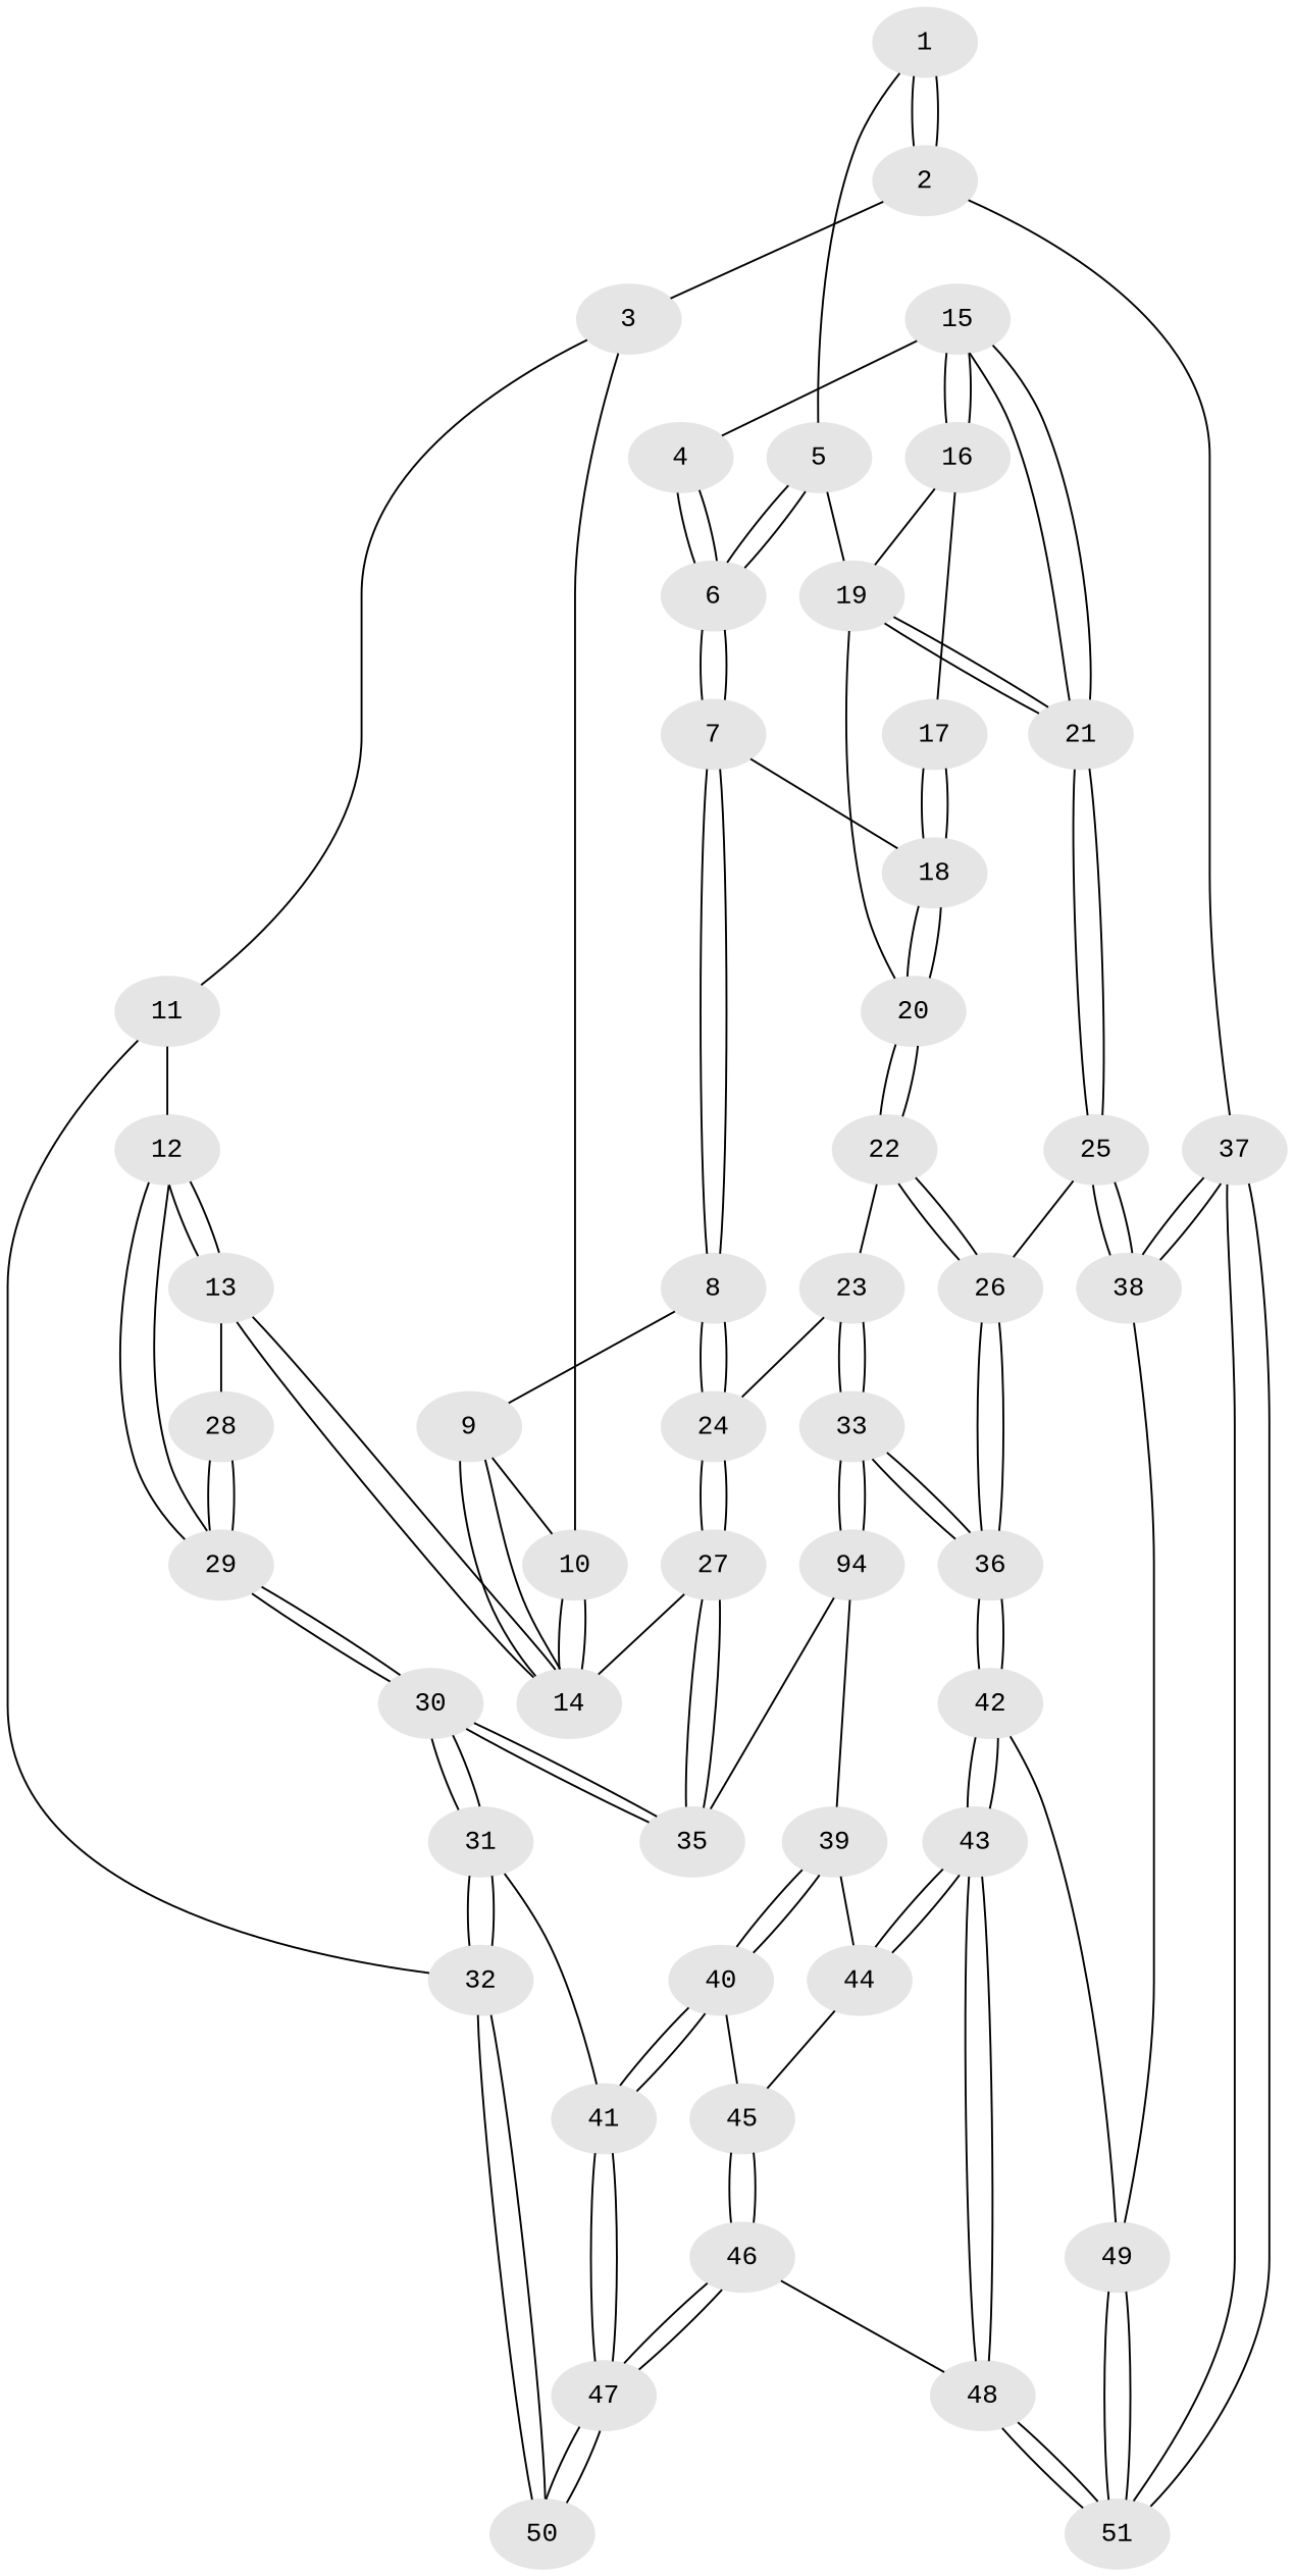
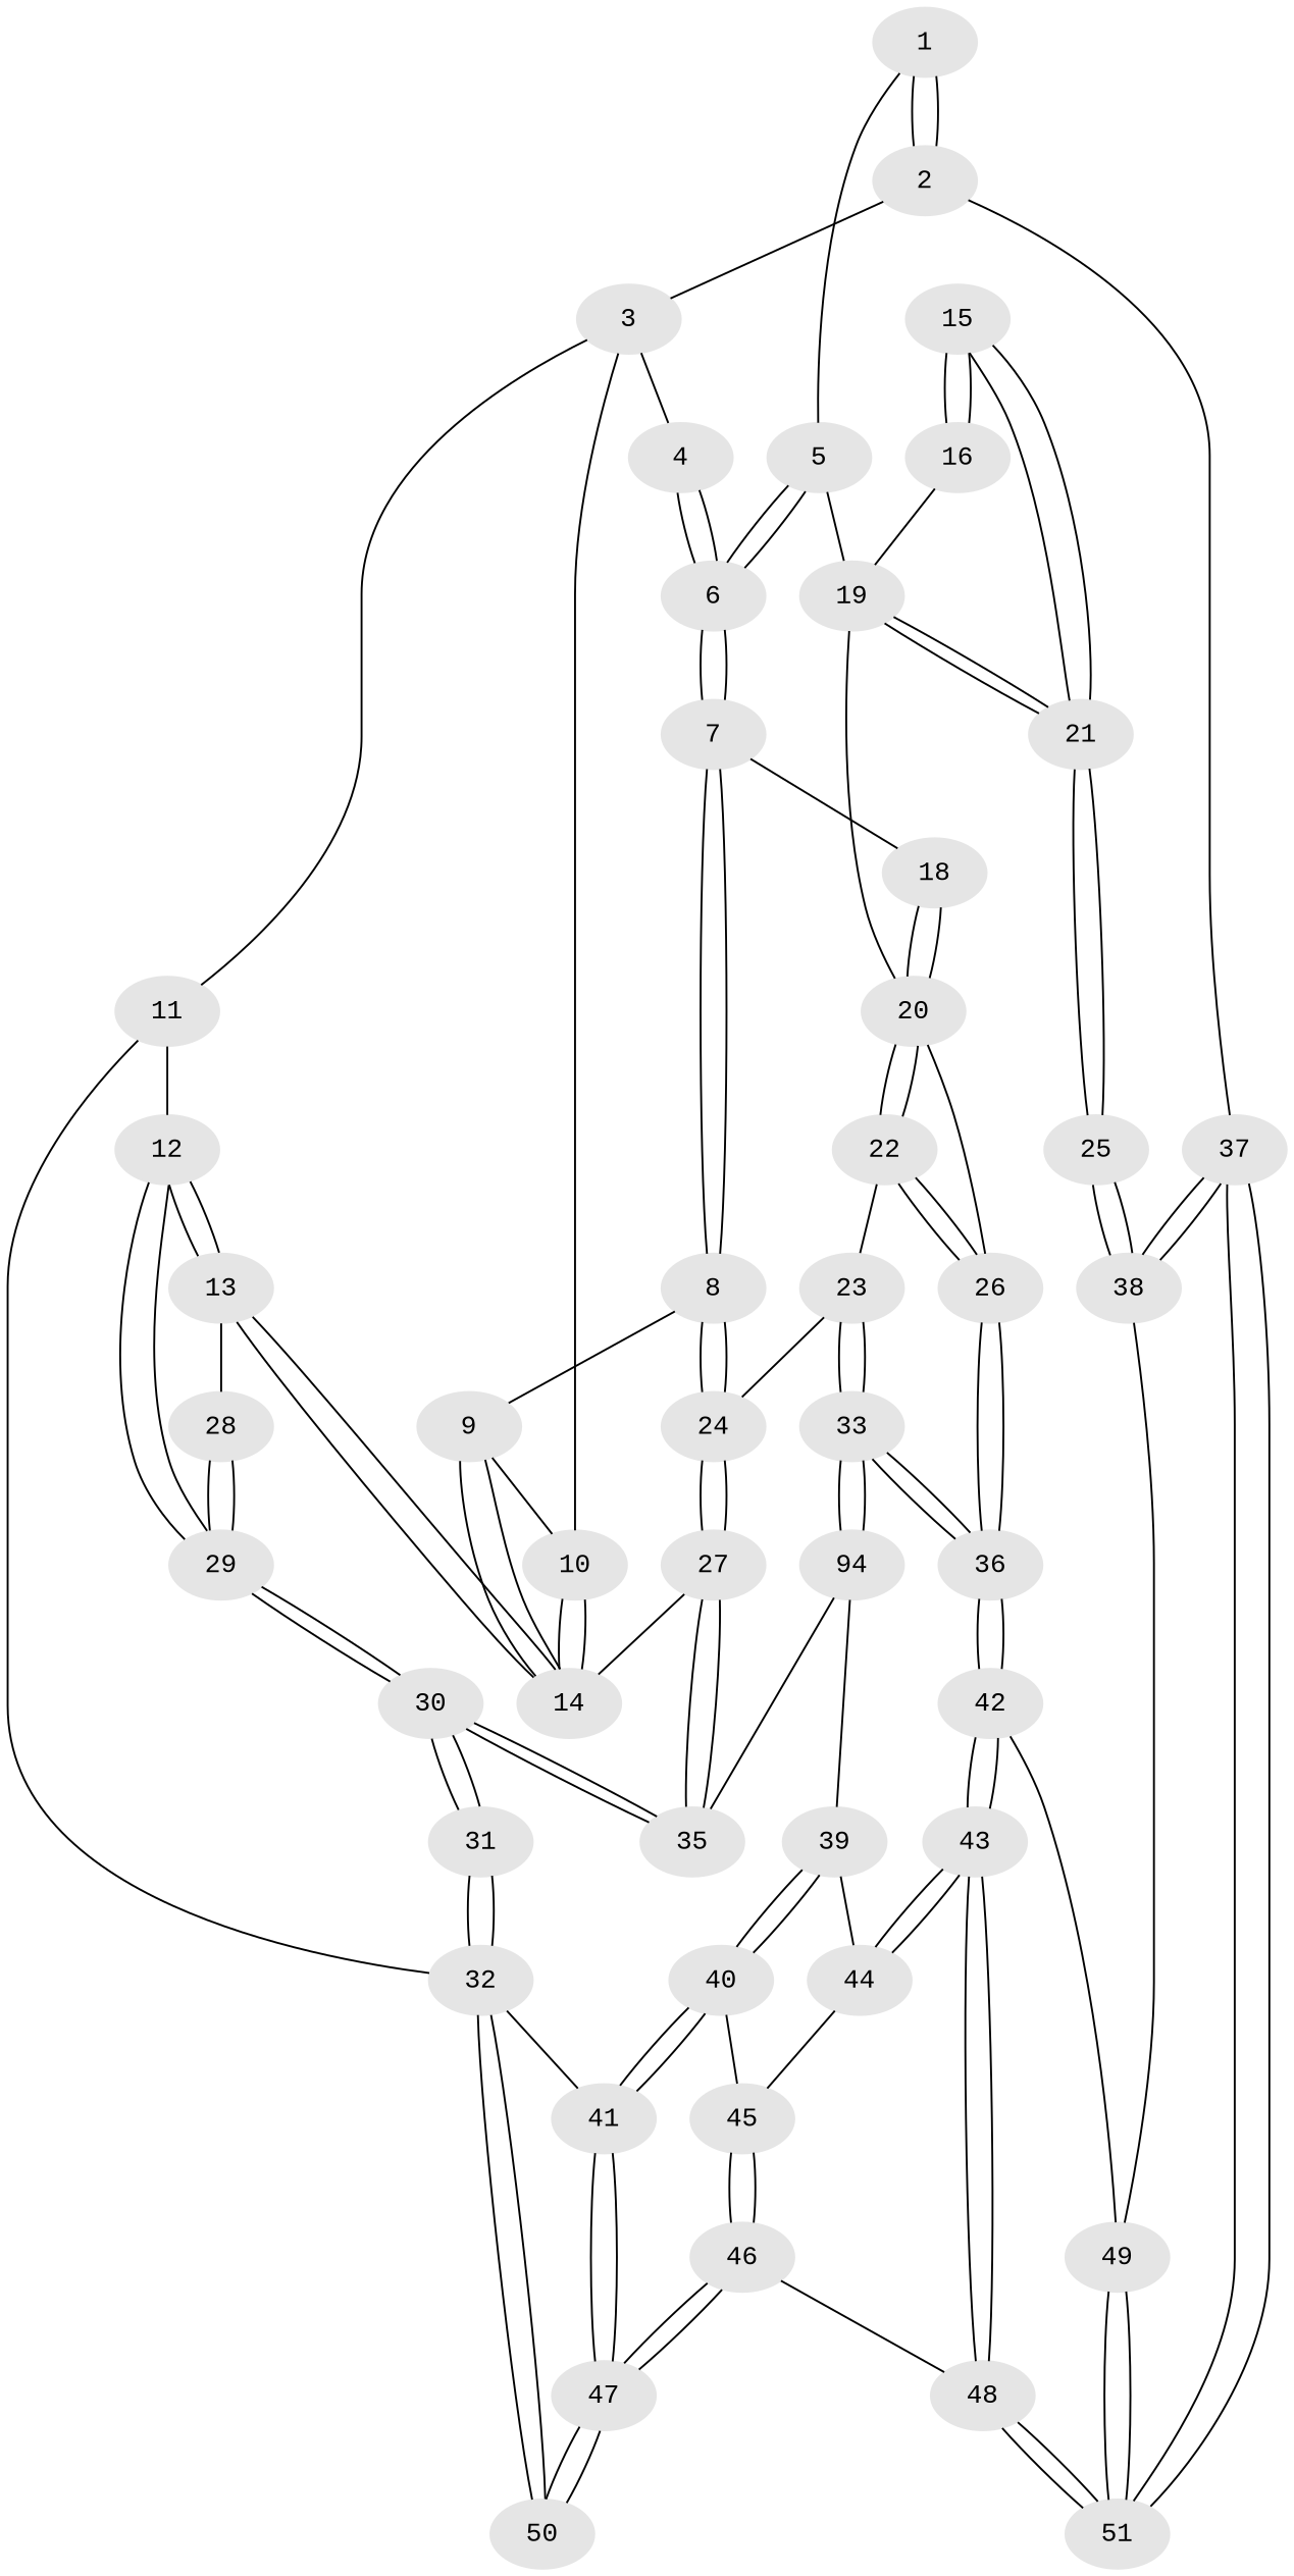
  graph {
    fontname="Liberation Mono"
    node [color=gray90 fontname="Liberation Mono" style=filled]
    edge [fontname="Liberation Mono"]
    1
    2
    5
    3
    37
    6
    19
    4
    10
    11
    15
    16
    21
    38
    51
    14
    12
    32
    7
-   17
    18
    8
    9
    24
    20
    27
    13
    29
    50
    28
    30
    25
    22
    23
    26
    33
    36
    n38 [label=94]
    35
    49
    42
    31
    41
    47
    39
    40
    44
    43
    45
    46
    48
    1 -- 2
    1 -- 2
    1 -- 5
    2 -- 3
    2 -- 37
    5 -- 6
    5 -- 6
    5 -- 19
-   15 -- 4
+   3 -- 4
    3 -- 10
    3 -- 11
    37 -- 38
    37 -- 38
    37 -- 51
    37 -- 51
    6 -- 7
    6 -- 7
    19 -- 21
    19 -- 21
    19 -- 20
    4 -- 6
    4 -- 6
    10 -- 14
    10 -- 14
    11 -- 12
    11 -- 32
    15 -- 16
    15 -- 16
    15 -- 21
    15 -- 21
    16 -- 19
-   16 -- 17
    21 -- 25
    21 -- 25
    38 -- 49
    12 -- 13
    12 -- 13
    12 -- 29
    12 -- 29
    32 -- 50
    32 -- 50
    7 -- 18
    7 -- 8
    7 -- 8
-   17 -- 18
-   17 -- 18
    18 -- 20
    18 -- 20
    8 -- 9
    8 -- 24
    8 -- 24
    9 -- 10
    9 -- 14
    9 -- 14
    24 -- 27
    24 -- 27
    20 -- 22
    20 -- 22
    27 -- 14
    27 -- 35
    27 -- 35
    13 -- 14
    13 -- 14
    13 -- 28
    29 -- 30
    29 -- 30
    28 -- 29
    28 -- 29
    30 -- 35
    30 -- 35
    30 -- 31
    30 -- 31
    25 -- 38
    25 -- 38
-   25 -- 26
+   20 -- 26
    22 -- 23
    22 -- 26
    22 -- 26
    23 -- 24
    23 -- 33
    23 -- 33
    26 -- 36
    26 -- 36
    33 -- 36
    33 -- 36
    33 -- n38
    33 -- n38
    36 -- 42
    36 -- 42
    n38 -- 35
    n38 -- 39
    49 -- 51
    49 -- 51
    42 -- 49
    42 -- 43
    42 -- 43
    31 -- 32
    31 -- 32
-   31 -- 41
+   32 -- 41
    41 -- 47
    41 -- 47
    47 -- 50
    47 -- 50
    39 -- 40
    39 -- 40
    39 -- 44
    40 -- 41
    40 -- 41
    40 -- 45
    44 -- 45
    43 -- 44
    43 -- 44
    43 -- 48
    43 -- 48
    45 -- 46
    45 -- 46
    46 -- 47
    46 -- 47
    46 -- 48
    48 -- 51
    48 -- 51
  }
